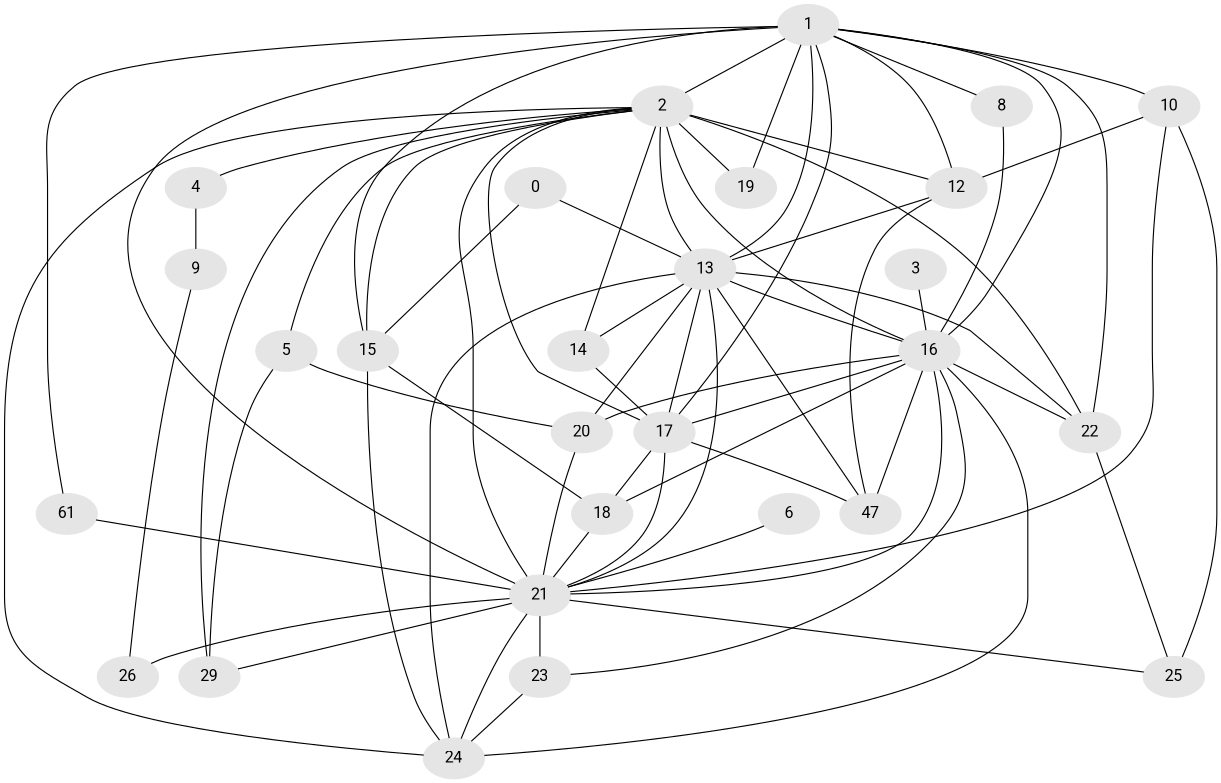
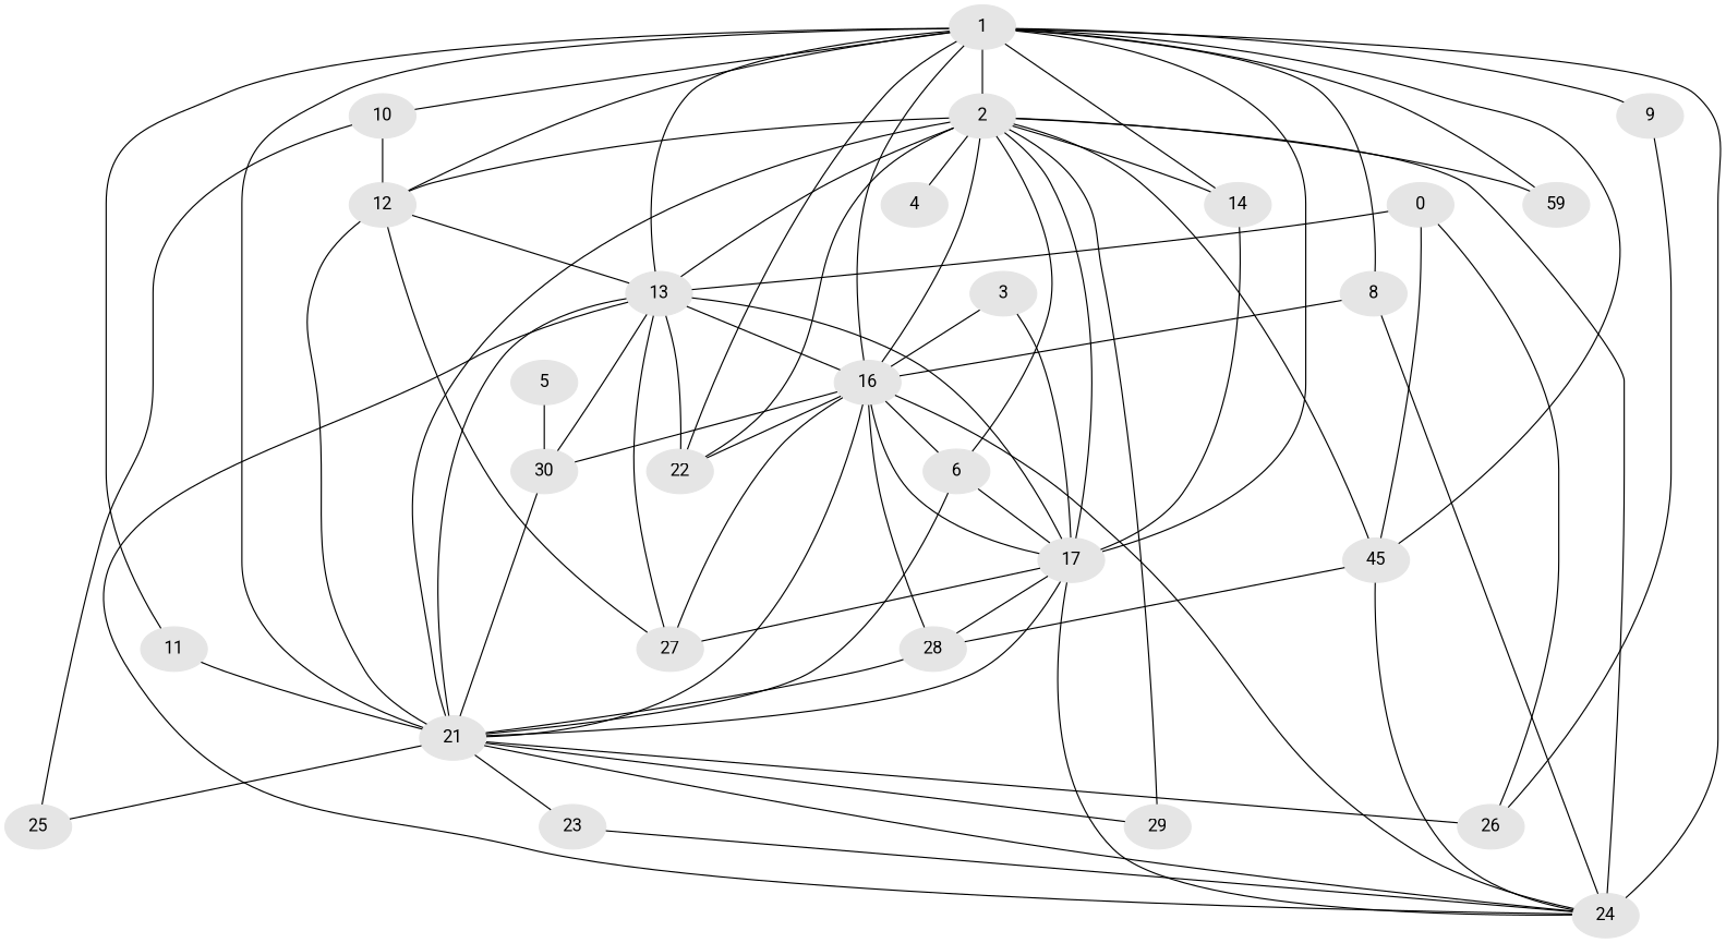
  graph {
    fontname=Roboto
    node [color=gray90 fontname=Roboto style=filled]
    edge [fontname=Roboto weight=1.0]
    1
    2
    8
    9
    10
-   11 [label=61]
+   11
    12
    13
    14
-   15
+   15 [label=45]
    16
    17
-   19
+   19 [label=59]
    21
    22
    24
    4
    6
    n19 [label=29]
    5
-   20
+   20 [label=30]
    26
    25
-   27 [label=47]
-   18
+   27
+   18 [label=28]
    23
    3
    n28 [label=0]
    1 -- 2 [weight=5.0]
    1 -- 8
-   4 -- 9 [weight=2.0]
+   1 -- 9 [weight=2.0]
    1 -- 10
    1 -- 11
    1 -- 12 [weight=2.0]
    1 -- 13 [weight=6.0]
-   13 -- 14
+   1 -- 14
    1 -- 15
    1 -- 16 [weight=4.0]
    1 -- 17 [weight=4.0]
    1 -- 19 [weight=3.0]
    1 -- 21 [weight=5.0]
    1 -- 22
+   1 -- 24 [weight=6.0]
    2 -- 12
    2 -- 13
    2 -- 14
    2 -- 15
    2 -- 16
    2 -- 17
    2 -- 19
    2 -- 21
    2 -- 22
    2 -- 24
    2 -- 4
-   2 -- 5
+   2 -- 6
    2 -- n19
    8 -- 16
+   8 -- 24
    9 -- 26
    10 -- 12
-   10 -- 21
+   12 -- 21
    10 -- 25
    11 -- 21 [weight=2.0]
    12 -- 13
    12 -- 27
    13 -- 16
    13 -- 17
    13 -- 21 [weight=2.0]
    13 -- 22
    13 -- 24
    13 -- 20
    13 -- 27
    14 -- 17
    15 -- 24
    15 -- 18 [weight=2.0]
    16 -- 17
    16 -- 21 [weight=3.0]
    16 -- 22
    16 -- 24
    16 -- 20
    16 -- 27
    16 -- 18 [weight=2.0]
-   16 -- 23
+   16 -- 6
    17 -- 21 [weight=2.0]
+   17 -- 24
    17 -- 27
    17 -- 18
    21 -- 24
    21 -- n19
    21 -- 26
    21 -- 25
    21 -- 23
-   22 -- 25
+   6 -- 17
    6 -- 21
-   5 -- n19
    5 -- 20
    20 -- 21
    18 -- 21
    23 -- 24
    3 -- 16
+   3 -- 17
    n28 -- 13
    n28 -- 15
+   n28 -- 26
  }
